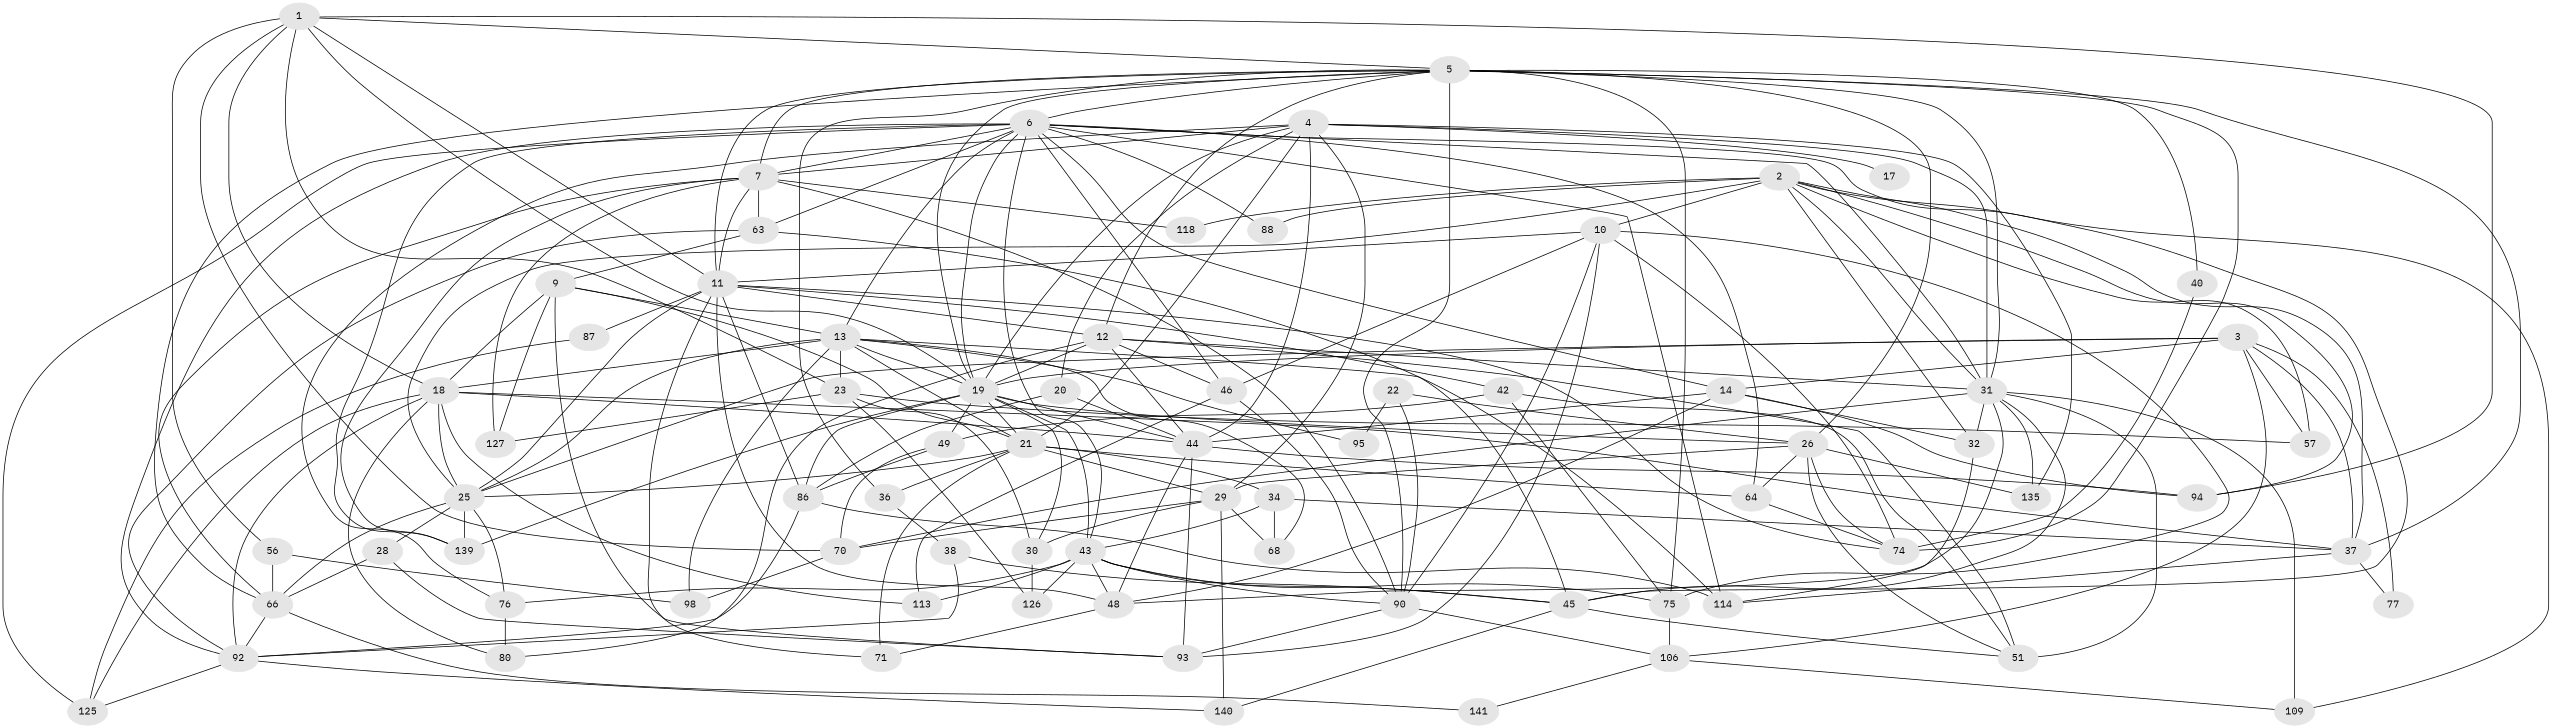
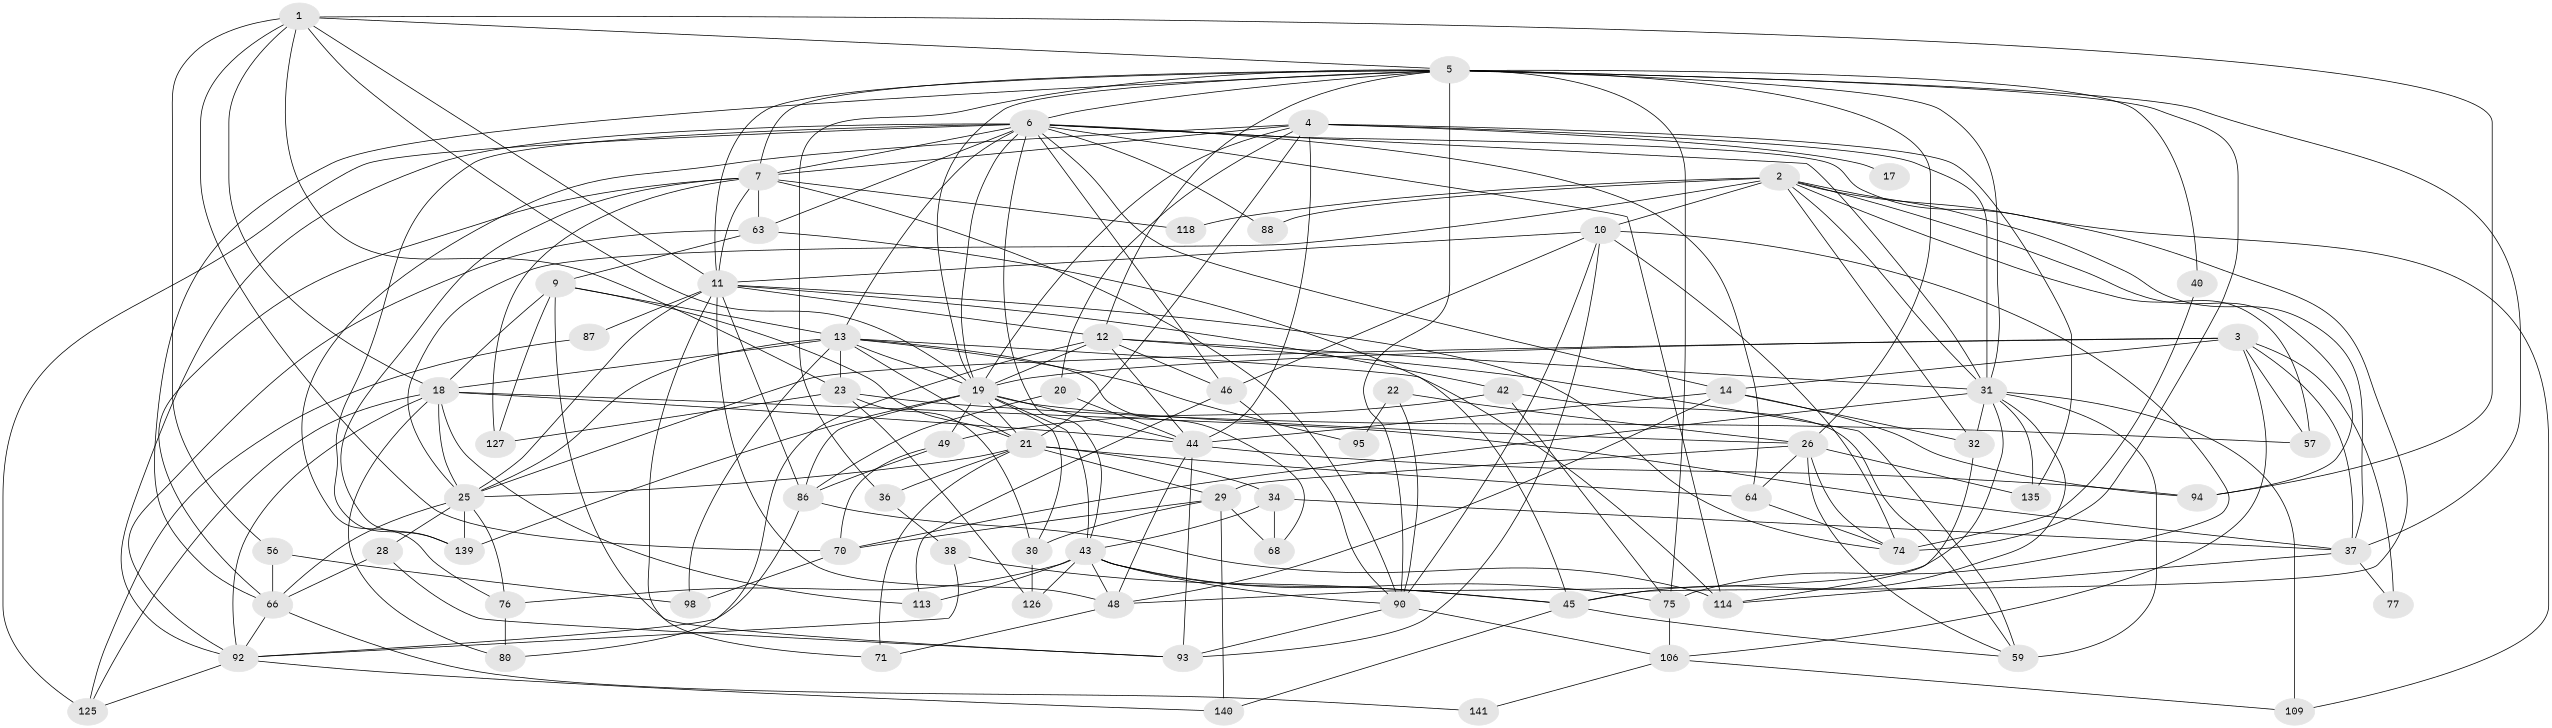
  graph {
    fontname="IBM Plex Mono"
    node [color=gray90 fontname="IBM Plex Mono" style=filled]
    edge [fontname="IBM Plex Mono"]
    1 [super="+16"]
    5 [super="+27+129+15"]
    11 [super="+89+53"]
    18 [super="+69+24"]
    19 [super="+147+108+67+58"]
    23 [super="+101+47"]
    56
    70 [super="+78"]
    94 [super="+102"]
    31 [super="+105+82"]
    37
    7 [super="+79+137"]
    6 [super="+8+103"]
    12 [super="+60"]
    26 [super="+61+35"]
    36
    40
    66 [super="+115"]
    74 [super="+84"]
    75 [super="+132"]
    90 [super="+100"]
    25 [super="+83+65"]
    42
    48 [super="+55"]
    71
    86 [super="+134"]
    87
    44 [super="+116+50"]
    92 [super="+130"]
    125
    80
    113
    21 [super="+85"]
    43 [super="+123+52"]
    139 [super="+145"]
    30
    49
    57
    127
    126
    98
    2 [super="+97+112+59"]
    10 [super="+107"]
    32 [super="+124"]
    88
    109
    118
    46 [super="+81"]
    93 [super="+119"]
    76
    28
    135
    45
-   51
+   51 [label=59]
    114
    77
    3 [super="+33"]
    14 [super="+122"]
    106
    141
    4 [super="+39"]
    17
    20
    29 [super="+110"]
    63
    64
    34 [super="+41"]
    68
    140
    13 [super="+128+54"]
    38
    9 [super="+72+121"]
    95
    22
    1 -- 5
    1 -- 11
    1 -- 18
    1 -- 19
    1 -- 23
    1 -- 56
    1 -- 70
    1 -- 94
    5 -- 11
    5 -- 19
    5 -- 31
    5 -- 37
    5 -- 7
    5 -- 6
    5 -- 12
    5 -- 26 [weight=3]
    5 -- 36
    5 -- 40
    5 -- 66
    5 -- 74
    5 -- 75 [weight=2]
    5 -- 90 [weight=2]
    11 -- 12
    11 -- 74
    11 -- 25
    11 -- 42
    11 -- 48
    11 -- 71
    11 -- 86 [weight=2]
    11 -- 87
    18 -- 37
    18 -- 25
    18 -- 44
    18 -- 92
    18 -- 125
    18 -- 80
    18 -- 113
    19 -- 26
    19 -- 86
    19 -- 44
    19 -- 21
    19 -- 43
    19 -- 139
    19 -- 30
    19 -- 49
    23 -- 30
    23 -- 57
    23 -- 127
    23 -- 126
    56 -- 66
    56 -- 98
    70 -- 98
    31 -- 70
    31 -- 48
    31 -- 32 [weight=2]
    31 -- 109
    31 -- 135
    31 -- 45
    31 -- 51
    37 -- 114
    37 -- 77
    7 -- 11
    7 -- 66
    7 -- 90
    7 -- 139
    7 -- 127
    7 -- 118
    7 -- 63
    6 -- 19
    6 -- 31
    6 -- 7
    6 -- 92
    6 -- 125
    6 -- 43
    6 -- 139
    6 -- 88
    6 -- 46
    6 -- 45
    6 -- 114
    6 -- 14
    6 -- 63
    6 -- 64
    6 -- 13
    12 -- 19
    12 -- 31
    12 -- 44
    12 -- 80
    12 -- 46
    12 -- 51
    26 -- 74
    26 -- 135
    26 -- 51
    26 -- 29
    26 -- 64
    36 -- 38
    40 -- 74
    66 -- 92
    66 -- 141
    75 -- 106
    90 -- 93
    90 -- 106
    25 -- 66
    25 -- 139
    25 -- 76
    25 -- 28
    42 -- 75
    42 -- 49
    42 -- 51
    48 -- 71
    86 -- 92
    86 -- 114
    87 -- 125
    44 -- 94
    44 -- 48
    44 -- 93
    92 -- 125
    92 -- 140
    21 -- 36
    21 -- 25
    21 -- 71
    21 -- 29
    21 -- 64
    21 -- 34
    43 -- 75
    43 -- 90
    43 -- 48
    43 -- 113
    43 -- 126
    43 -- 76
    43 -- 45
    30 -- 126
    49 -- 70
    49 -- 86
    2 -- 94
    2 -- 31
    2 -- 37
    2 -- 25 [weight=2]
    2 -- 57
    2 -- 10
    2 -- 32
    2 -- 88
    2 -- 109
    2 -- 118
    10 -- 11
    10 -- 74
    10 -- 75
    10 -- 90
    10 -- 46
    10 -- 93
    32 -- 114
    46 -- 90
    46 -- 113
    76 -- 80
    28 -- 66
    28 -- 93
    45 -- 51
    45 -- 140
    3 -- 19
    3 -- 37
    3 -- 25
    3 -- 57
    3 -- 77
    3 -- 14
    3 -- 106
    14 -- 94
    14 -- 48
    14 -- 44
    14 -- 32
    106 -- 109
    106 -- 141
    4 -- 19
    4 -- 31
    4 -- 7
    4 -- 44
    4 -- 21
    4 -- 76
    4 -- 135
    4 -- 17
    4 -- 20
-   4 -- 29
    20 -- 86
    20 -- 44
    29 -- 70
    29 -- 30
    29 -- 68
    29 -- 140
    63 -- 92
    63 -- 114
    63 -- 9
    64 -- 74
    34 -- 37
    34 -- 43
    34 -- 68
    13 -- 18
    13 -- 19
    13 -- 23
    13 -- 25
    13 -- 21
    13 -- 98
    13 -- 45
    13 -- 68
    13 -- 95
    38 -- 92
    38 -- 45
    9 -- 18
    9 -- 21
    9 -- 127
    9 -- 93
    9 -- 13
    22 -- 26
    22 -- 90
    22 -- 95
  }
